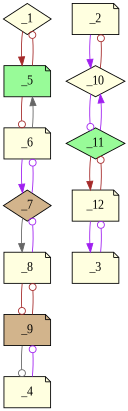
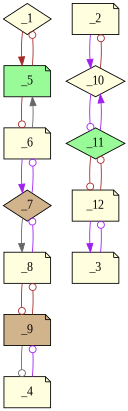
  digraph {
    fontname="Liberation Serif"
    node [fillcolor=lightyellow fontname="Liberation Serif" shape=note style=filled x=89.000000 y=127.000000]
    edge [angle=-1.670465 arrowhead=odot color=purple fontname="Liberation Serif" orient=-0.995037]
    _1 [shape=diamond x=123.000000 y=64.000000]
    _5 [fillcolor=palegreen x=108.000000 y=71.000000]
    _6 [y=74.000000]
    _7 [fillcolor=tan shape=diamond x=91.000000 y=89.000000]
    _2 [x=191.000000]
    _10 [shape=diamond x=182.000000 y=114.000000]
    _11 [fillcolor=palegreen shape=diamond x=169.000000 y=105.000000]
    _12 [x=157.000000 y=112.000000]
    _3 [x=154.000000 y=129.000000]
    _4 [x=91.000000 y=147.000000]
    _9 [fillcolor=tan]
    _8 [x=87.000000 y=107.000000]
    _1 -> _5 [angle=2.704965 arrowhead=normal color=brown orient=0.422885]
    _5 -> _1 [angle=-0.436627 color=brown orient=-0.422885]
    _5 -> _6 [angle=2.984991 color=brown orient=0.155963]
    _6 -> _5 [angle=-0.156602 arrowhead=normal color=gray40 orient=-0.155963]
    _6 -> _7 [angle=1.438245 arrowhead=normal orient=0.991228]
    _7 -> _6 [angle=-1.703348 orient=-0.991228]
    _7 -> _8 [angle=1.789465 arrowhead=normal color=gray40 orient=0.976187]
    _2 -> _10 [angle=-2.176341 arrowhead=normal orient=-0.822192]
    _10 -> _2 [angle=0.965252 color=brown orient=0.822192]
    _10 -> _11 [angle=-2.536048 orient=-0.569210]
    _11 -> _10 [angle=0.605545 arrowhead=normal orient=0.569210]
-   _11 -> _12 [angle=2.613518 arrowhead=normal color=brown orient=0.503871]
+   _11 -> _12 [angle=2.613518 color=brown orient=0.503871]
    _12 -> _11 [angle=-0.528074 color=brown orient=-0.503871]
    _12 -> _3 [angle=1.745469 arrowhead=normal orient=0.984784]
    _3 -> _12 [angle=-1.396124 orient=-0.984784]
    _4 -> _9
    _9 -> _4 [angle=1.471128 color=gray40 orient=0.995037]
    _9 -> _8 [color=brown]
    _8 -> _7 [angle=-1.352127 orient=-0.976187]
    _8 -> _9 [angle=1.471128 color=brown orient=0.995037]
  }
